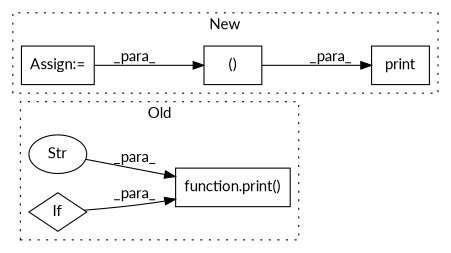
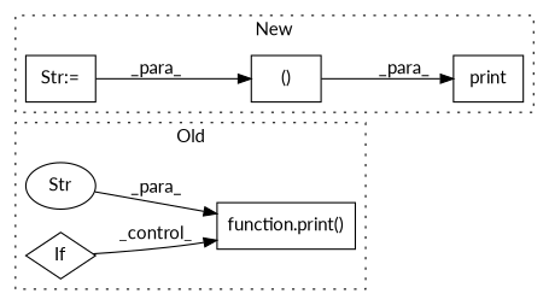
  digraph {
    fontname=Lato
    rankdir=LR
    node [fontname=Lato l=3 shape=box]
    edge [fontname=Lato]
    n1 [a=75 l="6,1" label="function.print()" s="2375,2415"]
    n2 [a=66 l=34 label=Str s=2381 shape=ellipse]
    n3 [a=96 label=If s=2107 shape=diamond]
    n4 [a=54 l=21 label="()" s=2524]
    n5 [a=93 l=7 label=print s=2498]
-   n6 [a=68 label="Assign:=" s=2299]
+   n6 [a=68 label="Str:=" s=2299]
    subgraph cluster_1 {
      label=Old
      style=dotted
      n1
      n2
      n3
    }
    subgraph cluster_2 {
      label=New
      style=dotted
      n4
      n5
      n6
    }
    n2 -> n1 [label=_para_]
-   n3 -> n1 [label=_para_]
+   n3 -> n1 [label=_control_]
    n4 -> n5 [label=_para_]
    n6 -> n4 [label=_para_]
  }
